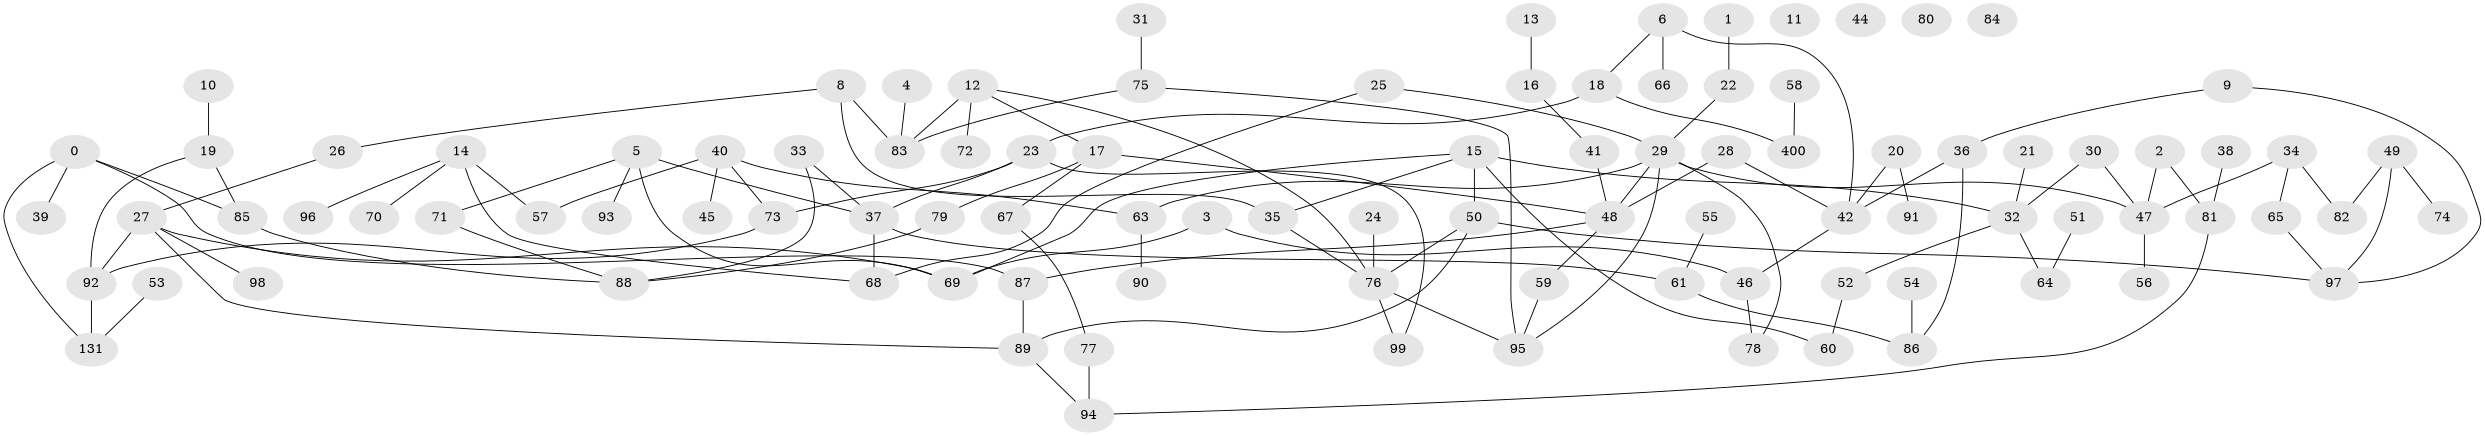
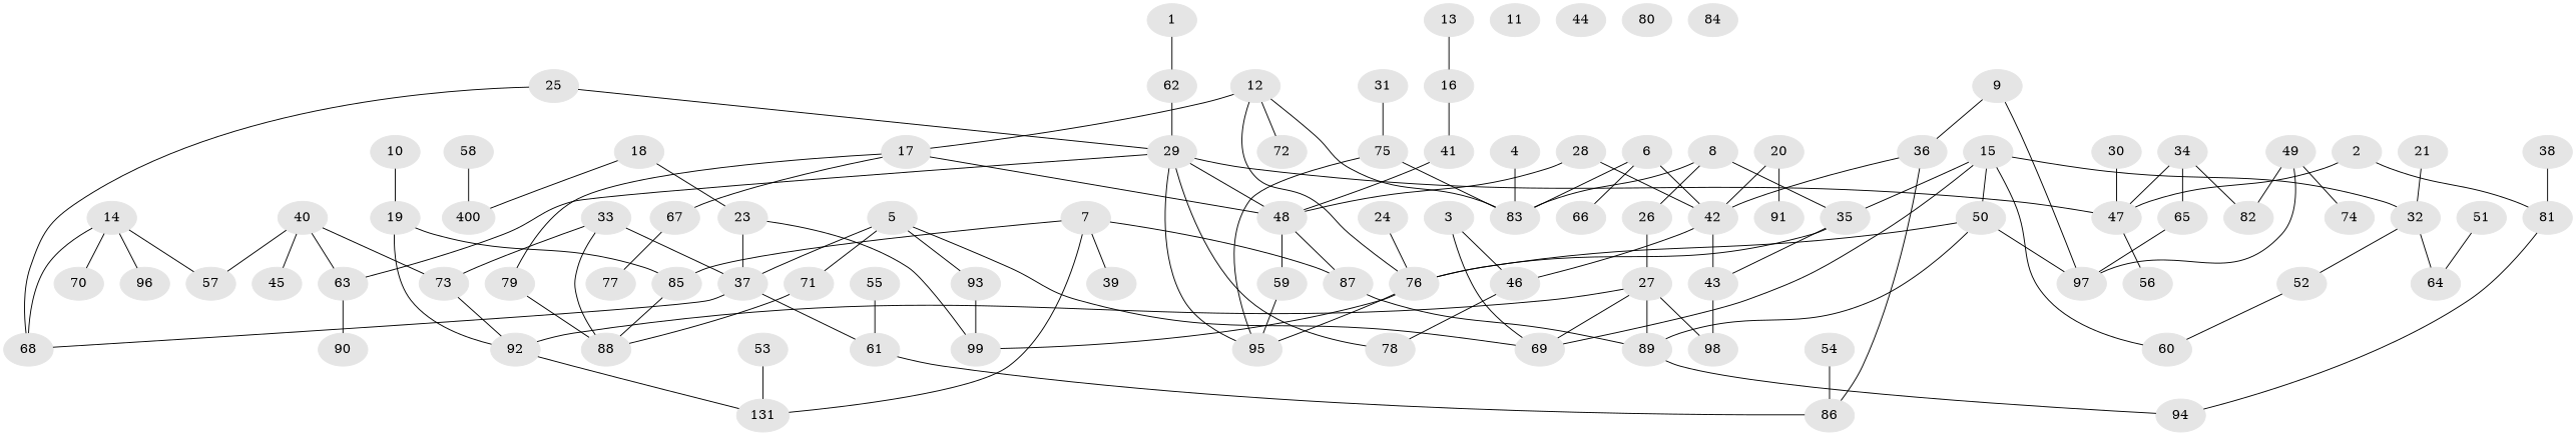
  graph {
    node [color=gray90 style=filled]
    1
-   22
+   22 [label=62]
    29
    2
    47
    81
    56
    94
    3
    46
    69
    78
    4
    83
    5
    37
    71
    93
    68
    61
    88
    99
    6
    18
    42
    66
    23
    n28 [label=400]
-   7 [label=0]
+   43
+   7
    39
    85
    87
    n34 [label=131]
    89
    8
    26
    35
    27
    76
    9
    36
    97
    86
    10
    19
    92
    11
    12
    17
    72
    48
    67
    79
    95
    13
    16
    41
    14
    57
    70
    96
    15
    32
    50
    60
    64
    52
    59
    77
    73
    20
    91
    21
    63
    24
    25
    98
    28
    90
    30
    31
    75
    33
    34
    65
    82
    38
    40
    45
    44
    49
    74
    51
    53
    54
    55
    58
    80
    84
    1 -- 22
    22 -- 29
    29 -- 47
    29 -- 78
    29 -- 48
    29 -- 95
    29 -- 63
    2 -- 47
    2 -- 81
    47 -- 56
    81 -- 94
    3 -- 46
    3 -- 69
    46 -- 78
    4 -- 83
    5 -- 69
    5 -- 37
    5 -- 71
    5 -- 93
    37 -- 68
    37 -- 61
    71 -- 88
+   93 -- 99
    61 -- 86
-   6 -- 18
+   6 -- 83
    6 -- 42
    6 -- 66
    18 -- 23
    18 -- n28
    42 -- 46
+   42 -- 43
    23 -- 37
    23 -- 99
-   23 -- 73
+   33 -- 73
+   43 -- 98
    7 -- 39
    7 -- 85
    7 -- 87
    7 -- n34
    85 -- 88
    87 -- 89
    89 -- 94
    8 -- 83
    8 -- 26
    8 -- 35
    26 -- 27
+   35 -- 43
    35 -- 76
    27 -- 69
    27 -- 89
    27 -- 92
    27 -- 98
    76 -- 99
    76 -- 95
    9 -- 36
    9 -- 97
    36 -- 42
    36 -- 86
    10 -- 19
    19 -- 85
    19 -- 92
    92 -- n34
    12 -- 83
    12 -- 76
    12 -- 17
    12 -- 72
    17 -- 48
    17 -- 67
    17 -- 79
    48 -- 87
    48 -- 59
    67 -- 77
    79 -- 88
    13 -- 16
    16 -- 41
    41 -- 48
    14 -- 68
    14 -- 57
    14 -- 70
    14 -- 96
    15 -- 69
    15 -- 35
    15 -- 32
    15 -- 50
    15 -- 60
    32 -- 64
    32 -- 52
    50 -- 89
    50 -- 76
    50 -- 97
    52 -- 60
    59 -- 95
-   77 -- 94
    73 -- 92
    20 -- 42
    20 -- 91
    21 -- 32
    63 -- 90
    24 -- 76
    25 -- 29
    25 -- 68
    28 -- 42
    28 -- 48
    30 -- 47
-   30 -- 32
    31 -- 75
    75 -- 83
    75 -- 95
    33 -- 37
    33 -- 88
    34 -- 47
    34 -- 65
    34 -- 82
    65 -- 97
    38 -- 81
    40 -- 57
    40 -- 73
    40 -- 63
    40 -- 45
    49 -- 97
    49 -- 82
    49 -- 74
    51 -- 64
    53 -- n34
    54 -- 86
    55 -- 61
    58 -- n28
  }
